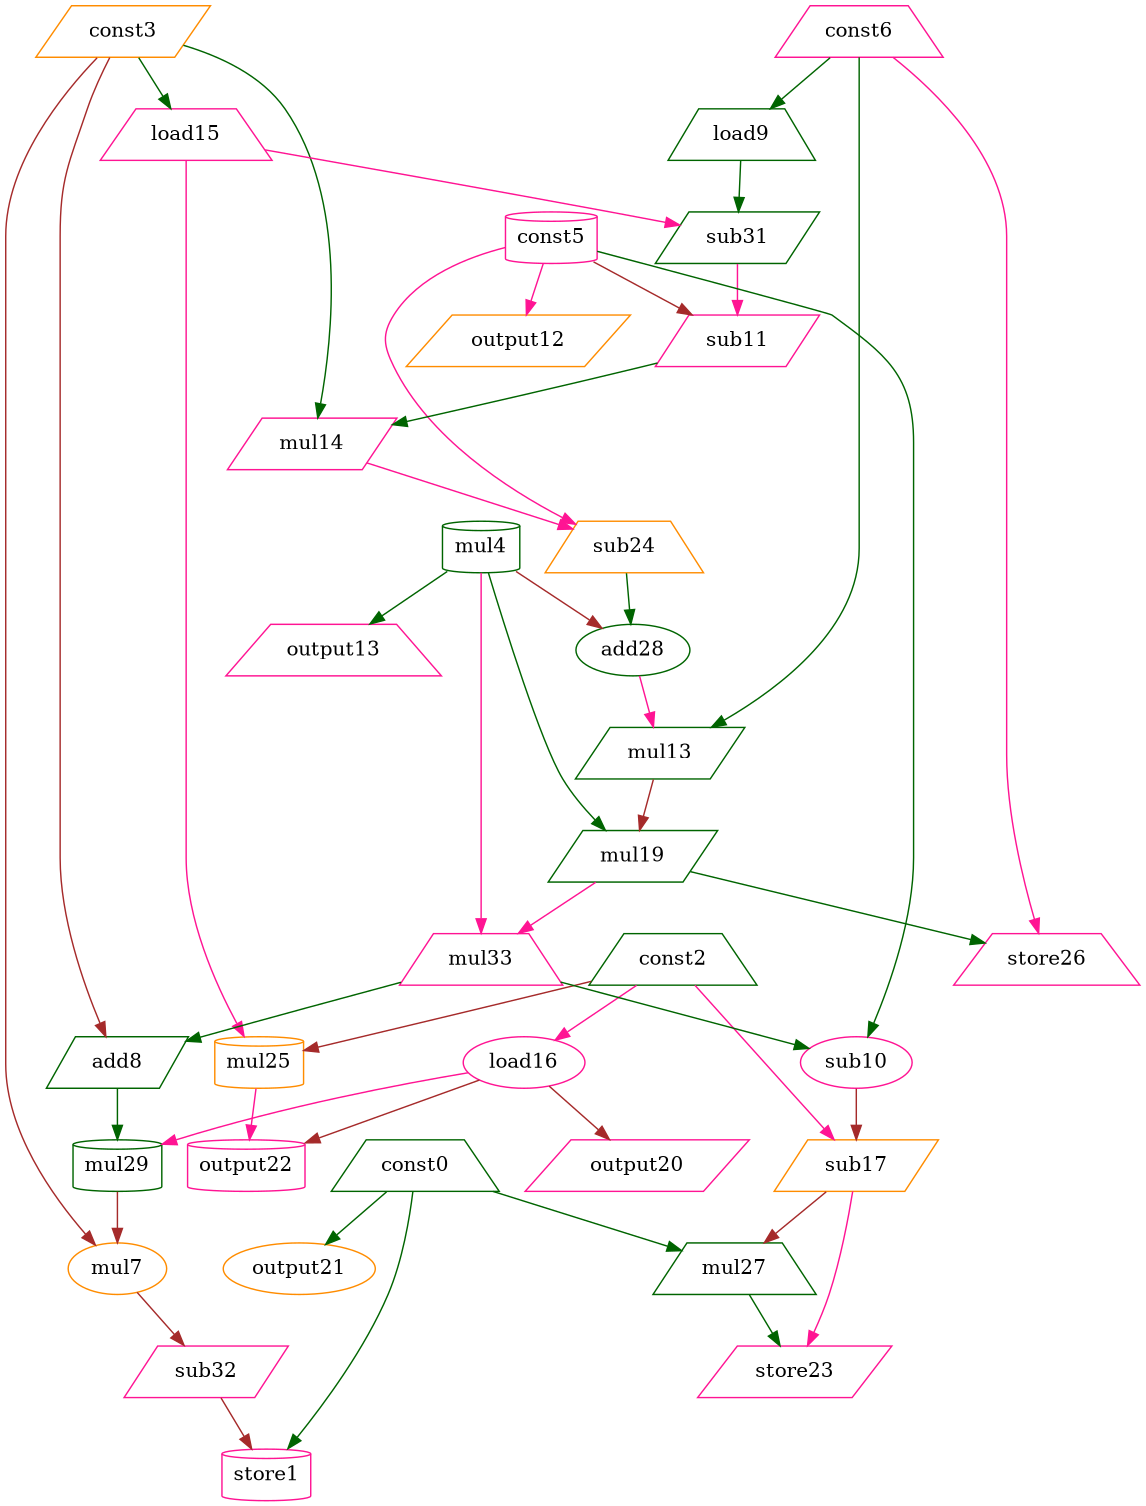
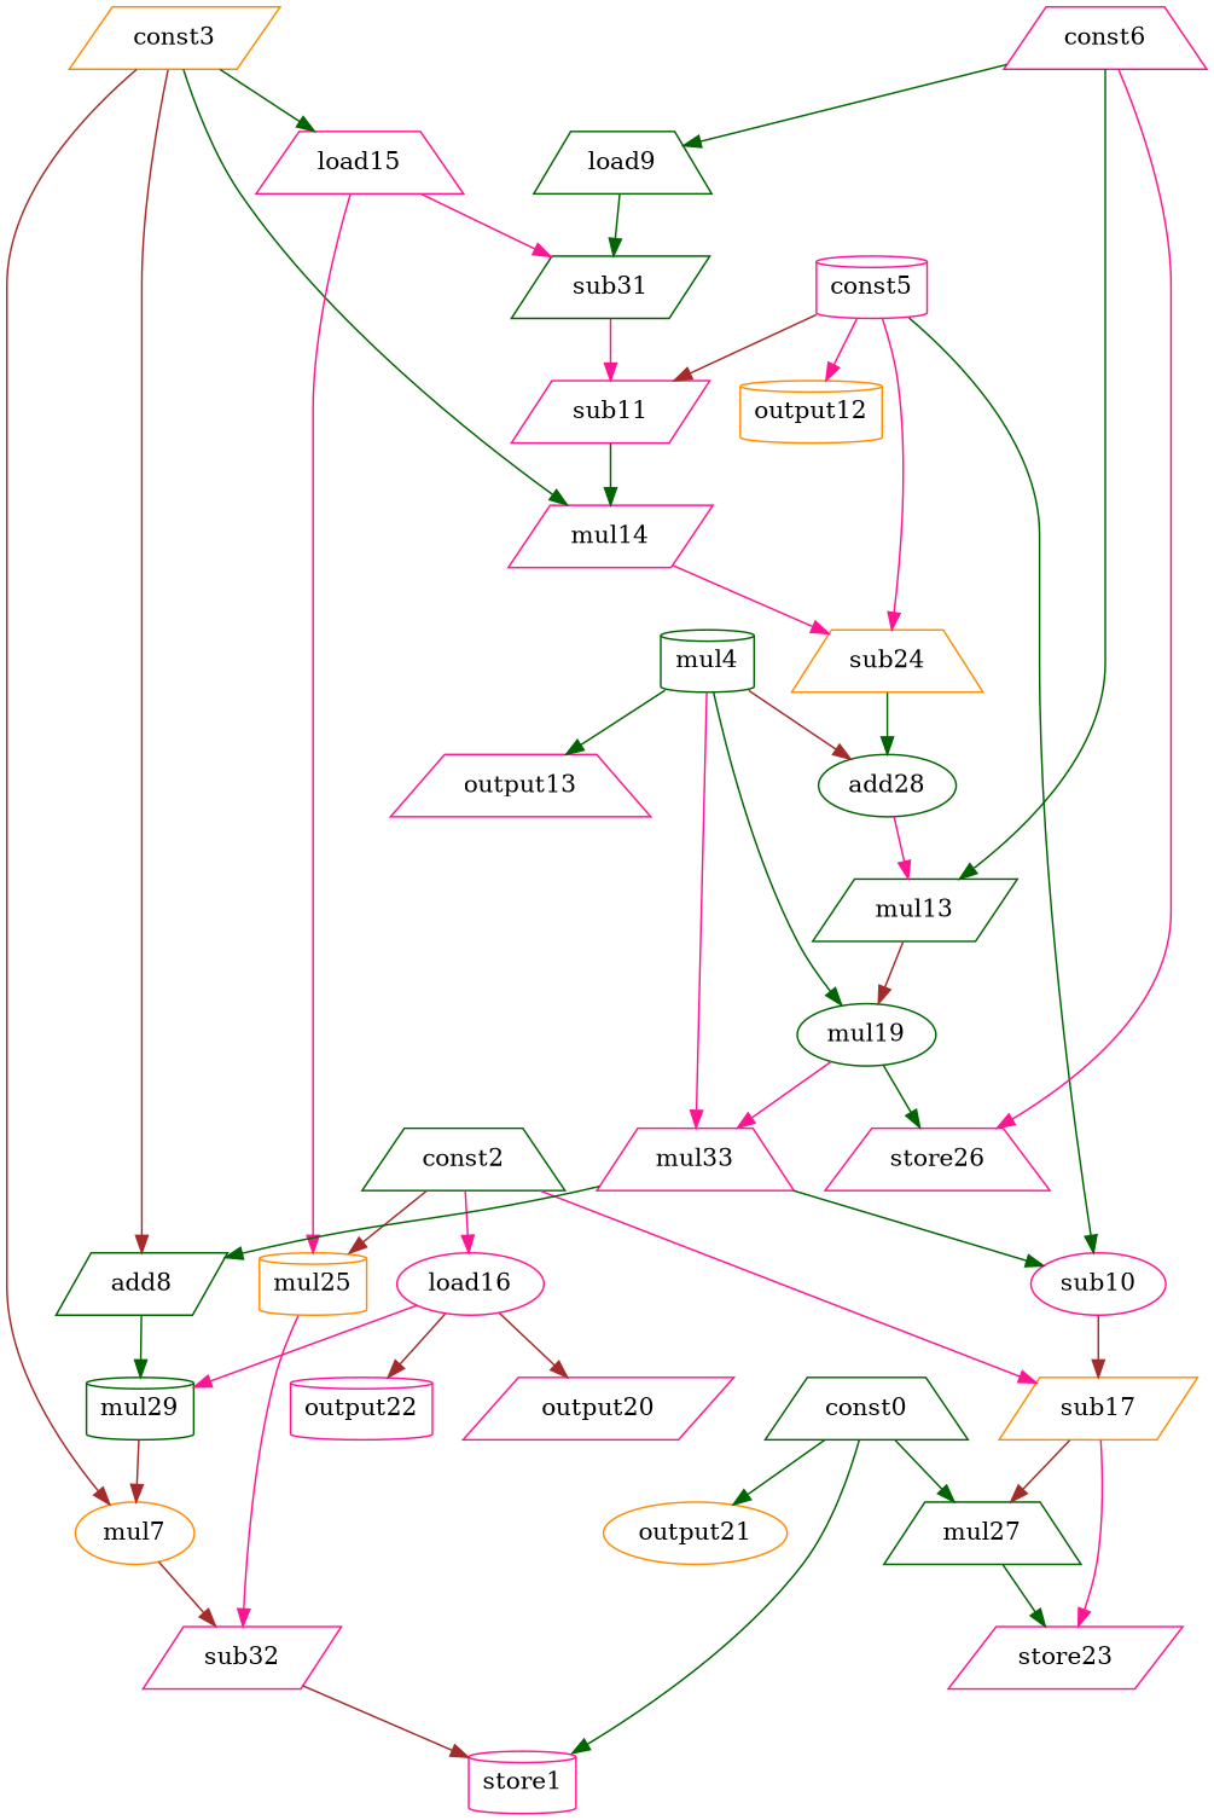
  digraph {
    node [color=deeppink opcode=mul shape=trapezium]
    edge [color=darkgreen operand=0]
    const0 [color=darkgreen opcode=const]
    store1 [opcode=store shape=cylinder]
    output21 [color=darkorange opcode=output shape=ellipse]
    mul27 [color=darkgreen]
    store23 [opcode=store shape=parallelogram]
    const2 [color=darkgreen opcode=const]
    load16 [opcode=load shape=ellipse]
    n8 [color=darkorange label=sub17 opcode=sub shape=parallelogram]
    mul25 [color=darkorange shape=cylinder]
    mul29 [color=darkgreen shape=cylinder]
    output20 [opcode=output shape=parallelogram]
    output22 [opcode=output shape=cylinder]
    sub32 [opcode=sub shape=parallelogram]
    const3 [color=darkorange opcode=const shape=parallelogram]
    mul7 [color=darkorange shape=ellipse]
    add8 [color=darkgreen opcode=add shape=parallelogram]
    mul14 [shape=parallelogram]
    load15 [opcode=load]
    sub24 [color=darkorange opcode=sub]
    sub31 [color=darkgreen opcode=sub shape=parallelogram]
    n21 [color=darkgreen label=mul4 opcode=const shape=cylinder]
    n22 [label=output13 opcode=output]
-   mul19 [color=darkgreen shape=parallelogram]
+   mul19 [color=darkgreen shape=ellipse]
    add28 [color=darkgreen opcode=add shape=ellipse]
    mul33
    store26 [opcode=store]
    mul13 [color=darkgreen shape=parallelogram]
    sub10 [opcode=sub shape=ellipse]
    const5 [opcode=const shape=cylinder]
    sub11 [opcode=sub shape=parallelogram]
-   output12 [color=darkorange opcode=output shape=parallelogram]
+   output12 [color=darkorange opcode=output shape=cylinder]
    const6 [opcode=const]
    load9 [color=darkgreen opcode=load]
    const0 -> store1
    const0 -> output21
    const0 -> mul27
    mul27 -> store23 [operand=1]
    const2 -> load16 [color=deeppink]
    const2 -> n8 [color=deeppink operand=1]
    const2 -> mul25 [color=brown]
    load16 -> mul29 [color=deeppink]
    load16 -> output20 [color=brown]
    load16 -> output22 [color=brown]
    n8 -> mul27 [color=brown operand=1]
    n8 -> store23 [color=deeppink]
-   mul25 -> output22 [color=deeppink]
+   mul25 -> sub32 [color=deeppink]
    mul29 -> mul7 [color=brown operand=1]
    sub32 -> store1 [color=brown operand=1]
    const3 -> mul7 [color=brown]
    const3 -> add8 [color=brown operand=1]
    const3 -> mul14
    const3 -> load15
    mul7 -> sub32 [color=brown operand=1]
    add8 -> mul29 [operand=1]
    mul14 -> sub24 [color=deeppink operand=1]
    load15 -> mul25 [color=deeppink operand=1]
    load15 -> sub31 [color=deeppink operand=1]
    sub24 -> add28
    sub31 -> sub11 [color=deeppink operand=1]
    n21 -> n22
    n21 -> mul19
    n21 -> add28 [color=brown operand=1]
    n21 -> mul33 [color=deeppink operand=1]
    mul19 -> mul33 [color=deeppink]
    mul19 -> store26
    add28 -> mul13 [color=deeppink]
    mul33 -> add8
    mul33 -> sub10
    mul13 -> mul19 [color=brown operand=1]
    sub10 -> n8 [color=brown]
    const5 -> sub24 [color=deeppink]
    const5 -> sub10 [operand=1]
    const5 -> sub11 [color=brown]
    const5 -> output12 [color=deeppink]
    sub11 -> mul14 [operand=1]
    const6 -> store26 [color=deeppink operand=1]
    const6 -> mul13 [operand=1]
    const6 -> load9
    load9 -> sub31
  }
